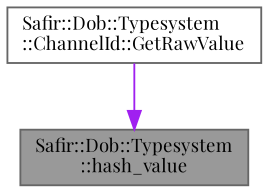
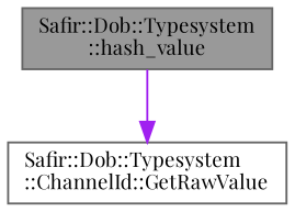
  digraph {
    rankdir=TB
    fontname="Playfair Display"
    node [fontname="Playfair Display" fontsize=10 shape=box style=filled]
    n1 [color=gray40 fillcolor=grey60 fontcolor=black height=0.2 label="Safir::Dob::Typesystem\l::hash_value" width=0.4]
    n2 [color=grey40 fillcolor=white height=0.2 label="Safir::Dob::Typesystem\l::ChannelId::GetRawValue" width=0.4]
-   n2 -> n1 [color=purple fontname="Playfair Display" fontsize=10 labelfontname=Helvetica labelfontsize=10 style=solid]
+   n1 -> n2 [color=purple fontname="Playfair Display" fontsize=10 labelfontname=Helvetica labelfontsize=10 style=solid]
  }
